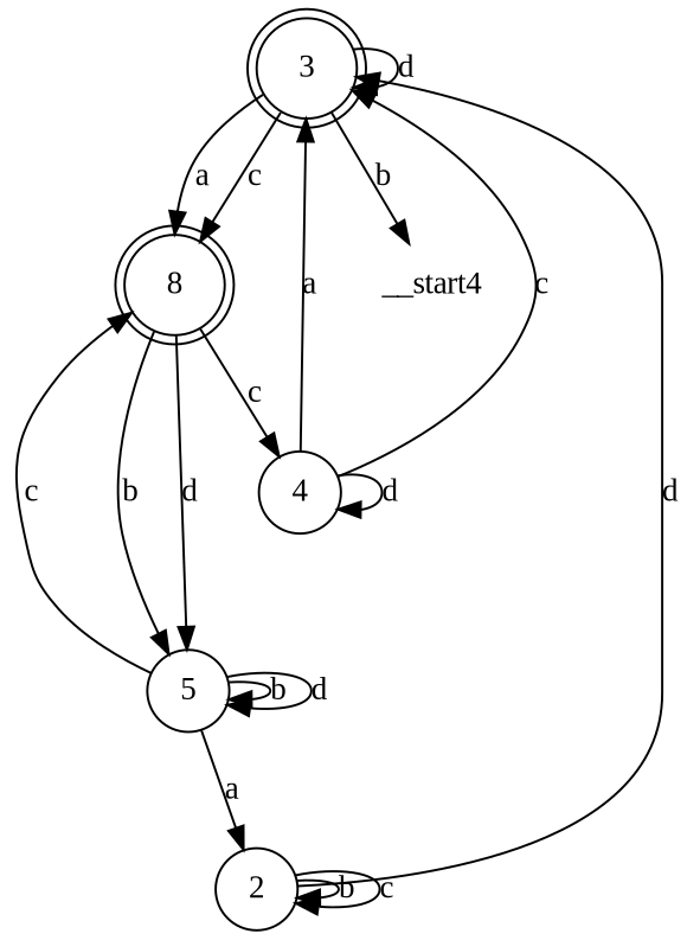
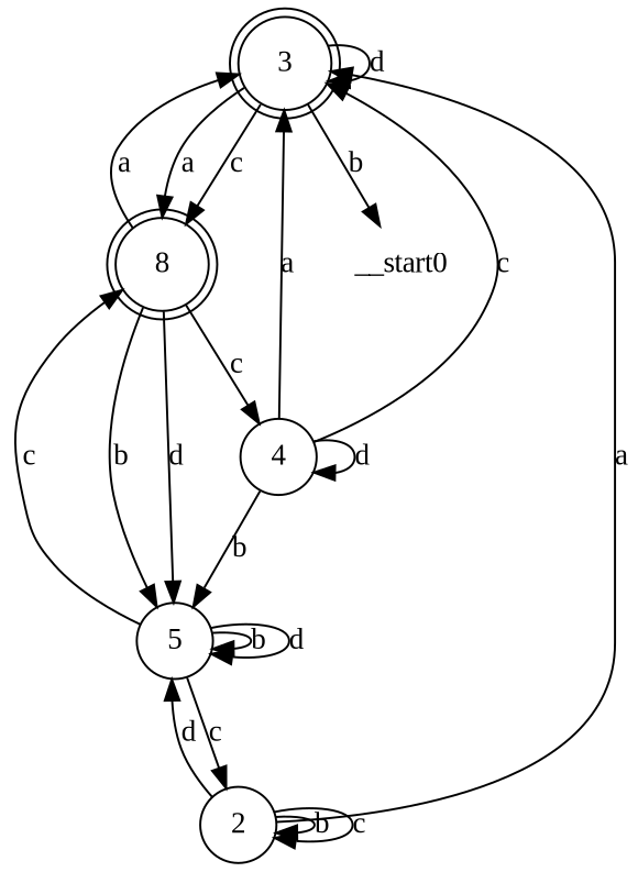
  digraph {
    fontname="Liberation Serif"
    rankdir=TB
    node [fontname="Liberation Serif" shape=circle color=black fillcolor=white style=filled]
    edge [fontname="Liberation Serif"]
-   __start0 [shape=none label=__start4 color="" fillcolor="" style=""]
+   __start0 [shape=none color="" fillcolor="" style=""]
    n2 [label=5]
    n3 [label=8 shape=doublecircle style="rounded,filled"]
    n4 [label=2]
    n5 [label=3 shape=doublecircle style="rounded,filled"]
    n6 [label=4]
    n2 -> n2 [label=b]
    n2 -> n2 [label=d]
    n2 -> n3 [label=c]
-   n2 -> n4 [label=a]
+   n2 -> n4 [label=c]
    n3 -> n2 [label=b]
    n3 -> n2 [label=d]
+   n3 -> n5 [label=a]
    n3 -> n6 [label=c]
+   n4 -> n2 [label=d]
    n4 -> n4 [label=b]
    n4 -> n4 [label=c]
-   n4 -> n5 [label=d]
+   n4 -> n5 [label=a]
    n5 -> __start0 [label=b]
    n5 -> n3 [label=a]
    n5 -> n3 [label=c]
    n5 -> n5 [label=d]
+   n6 -> n2 [label=b]
    n6 -> n5 [label=a]
    n6 -> n5 [label=c]
    n6 -> n6 [label=d]
  }
